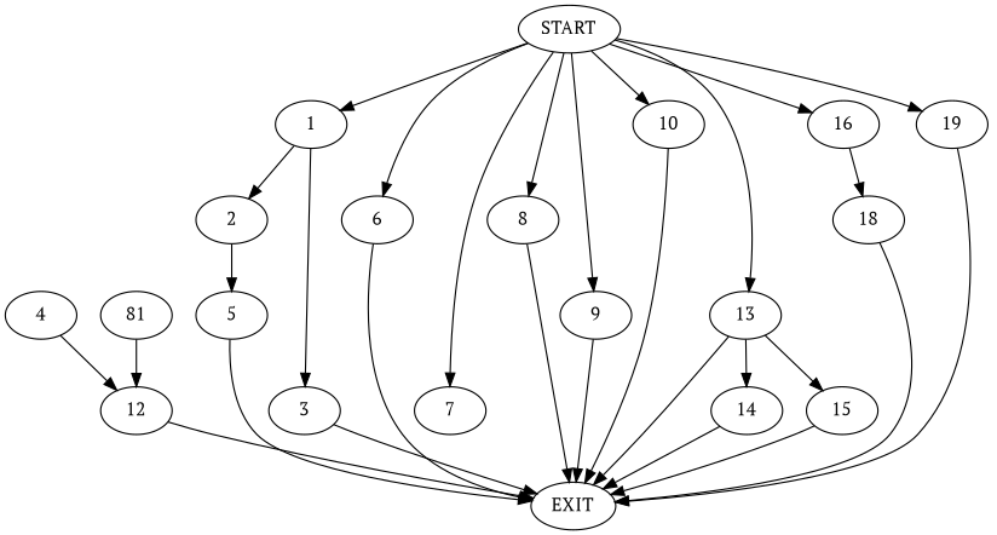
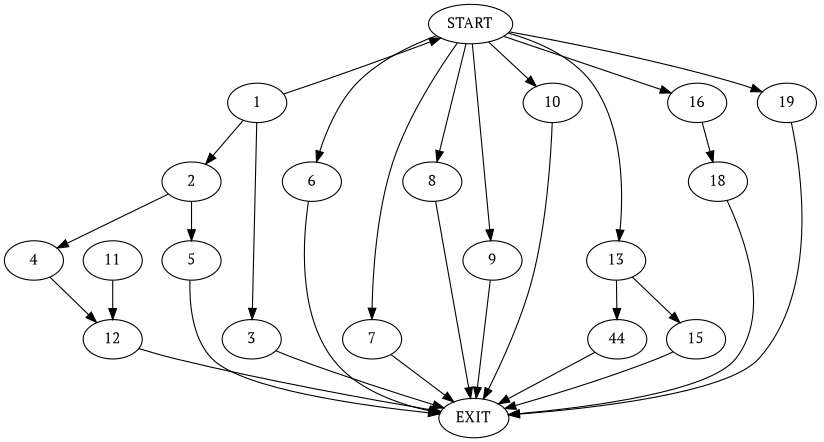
  digraph {
    fontname="PT Serif"
    node [fontname="PT Serif"]
    edge [fontname="PT Serif"]
    n1 [label=START]
    1
    6
    7
    8
    9
    10
    13
    16
    19
    2
    3
    n13 [label=EXIT]
-   14
+   14 [label=44]
    15
    18
    4
    5
    12
-   11 [label=81]
-   n1 -> 1
+   11
+   1 -> n1
    n1 -> 6
    n1 -> 7
    n1 -> 8
    n1 -> 9
    n1 -> 10
    n1 -> 13
    n1 -> 16
    n1 -> 19
    1 -> 2
    1 -> 3
    6 -> n13
-   13 -> n13
+   7 -> n13
    8 -> n13
    9 -> n13
    10 -> n13
    13 -> 14
    13 -> 15
    16 -> 18
    19 -> n13
+   2 -> 4
    2 -> 5
    3 -> n13
    14 -> n13
    15 -> n13
    18 -> n13
    4 -> 12
    5 -> n13
    12 -> n13
    11 -> 12
  }
